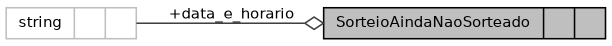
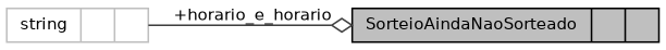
  digraph {
    rankdir=LR
    node [fontname=Helvetica fontsize=10 shape=record style=filled]
    n1 [color=black fillcolor=grey75 fontcolor=black height=0.2 label="{SorteioAindaNaoSorteado\n||}" width=0.4]
    n2 [color=grey75 fillcolor=white height=0.2 label="{string\n||}" width=0.4]
-   n2 -> n1 [arrowhead=odiamond color=grey25 fontname=Helvetica fontsize=10 label=" +data_e_horario" labelfontname=Helvetica labelfontsize=10 style=solid]
+   n2 -> n1 [arrowhead=odiamond color=grey25 fontname=Helvetica fontsize=10 label=" +horario_e_horario" labelfontname=Helvetica labelfontsize=10 style=solid]
  }
